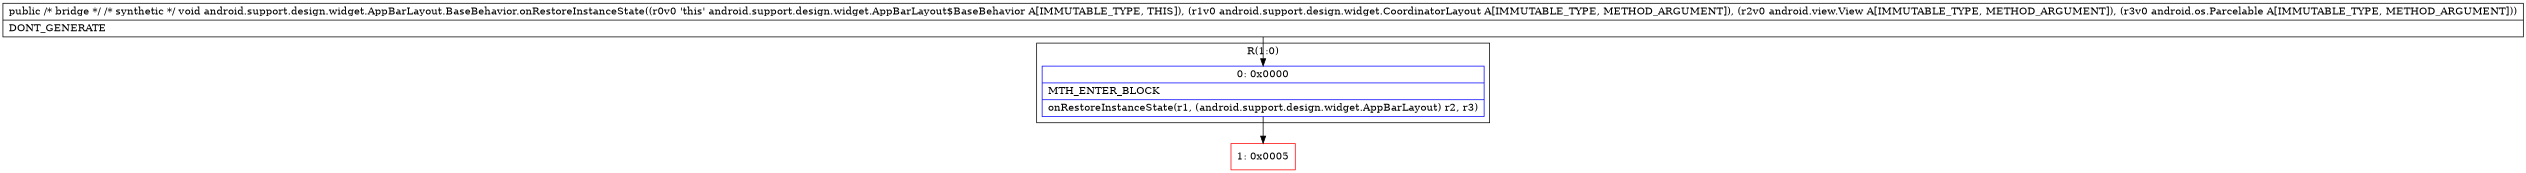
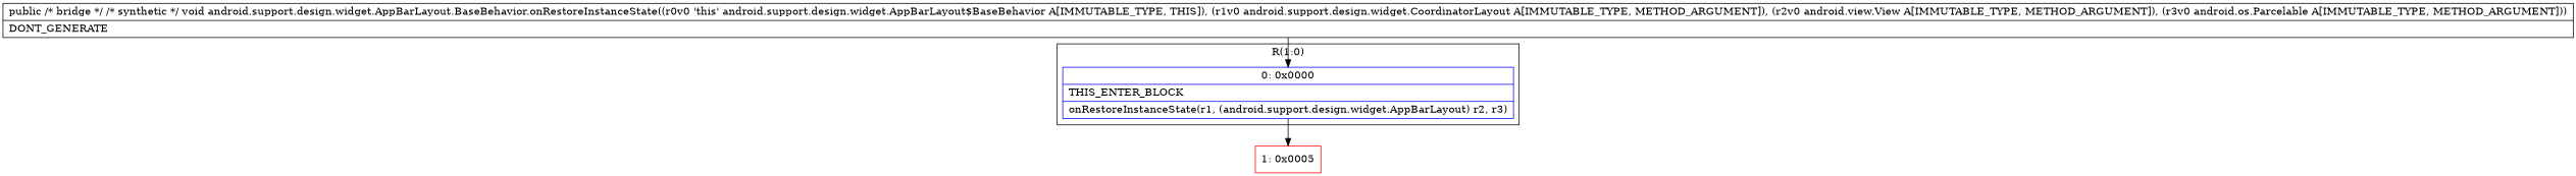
  digraph {
    node [shape=record]
-   n1 [color=blue label="{0\:\ 0x0000|MTH_ENTER_BLOCK\l|onRestoreInstanceState(r1, (android.support.design.widget.AppBarLayout) r2, r3)\l}"]
+   n1 [color=blue label="{0\:\ 0x0000|THIS_ENTER_BLOCK\l|onRestoreInstanceState(r1, (android.support.design.widget.AppBarLayout) r2, r3)\l}"]
    n2 [color=red label="{1\:\ 0x0005}"]
    n3 [label="{public \/* bridge *\/ \/* synthetic *\/ void android.support.design.widget.AppBarLayout.BaseBehavior.onRestoreInstanceState((r0v0 'this' android.support.design.widget.AppBarLayout$BaseBehavior A[IMMUTABLE_TYPE, THIS]), (r1v0 android.support.design.widget.CoordinatorLayout A[IMMUTABLE_TYPE, METHOD_ARGUMENT]), (r2v0 android.view.View A[IMMUTABLE_TYPE, METHOD_ARGUMENT]), (r3v0 android.os.Parcelable A[IMMUTABLE_TYPE, METHOD_ARGUMENT]))  | DONT_GENERATE\l}"]
    subgraph cluster_1 {
      label="R(1:0)"
      n1
    }
    n1 -> n2
    n3 -> n1
  }
